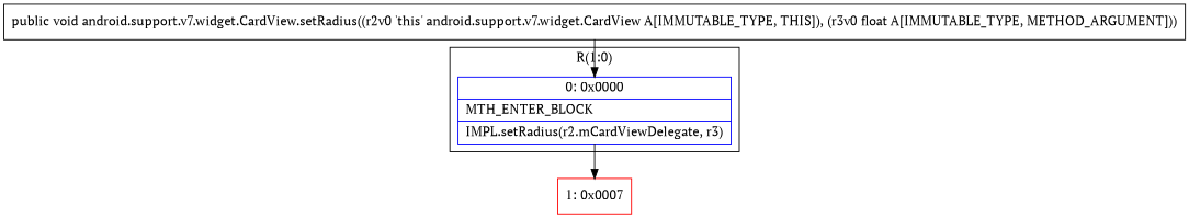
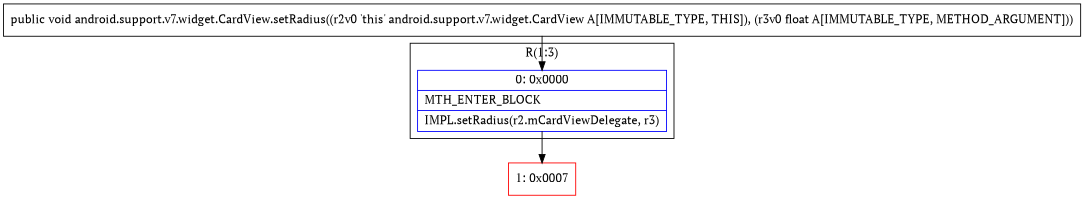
  digraph {
    fontname="PT Serif"
    node [shape=record fontname="PT Serif"]
    edge [fontname="PT Serif"]
    n1 [color=blue label="{0\:\ 0x0000|MTH_ENTER_BLOCK\l|IMPL.setRadius(r2.mCardViewDelegate, r3)\l}"]
    n2 [color=red label="{1\:\ 0x0007}"]
    n3 [label="{public void android.support.v7.widget.CardView.setRadius((r2v0 'this' android.support.v7.widget.CardView A[IMMUTABLE_TYPE, THIS]), (r3v0 float A[IMMUTABLE_TYPE, METHOD_ARGUMENT])) }"]
    subgraph cluster_1 {
-     label="R(1:0)"
+     label="R(1:3)"
      n1
    }
    n1 -> n2
    n3 -> n1
  }
